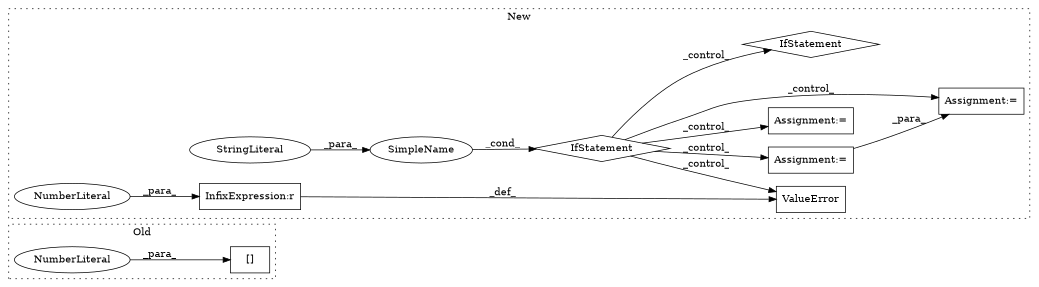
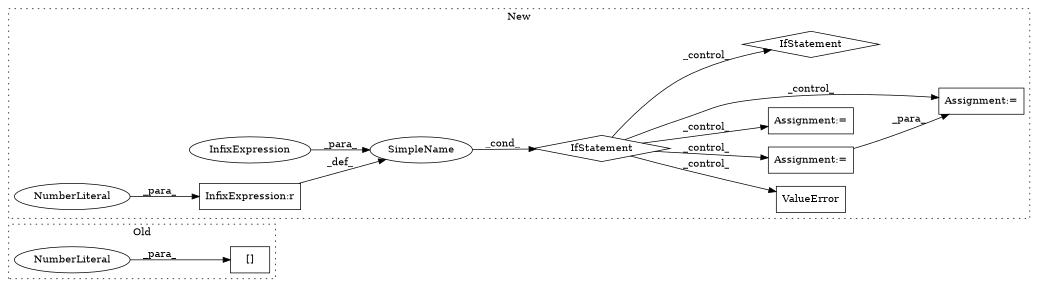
  digraph {
    rankdir=LR
    node [a=7 l=1 s=3844 shape=box]
    n1 [a=2 l="60,1" label="[]" s="2177,2238"]
    n2 [a=34 label=NumberLiteral s=2237 shape=ellipse]
    n3 [a=32 l="11,1" label=ValueError s="4255,4302"]
    n4 [a=42 label=SimpleName shape=ellipse l="" s=""]
    n5 [a=25 l="4,2" label=IfStatement s="3689,3708" shape=diamond]
    n6 [a=27 l=4 label="InfixExpression:r" s=3703]
-   n7 [a=45 l=36 label=StringLiteral s=4266 shape=ellipse]
+   n7 [a=45 l=36 label=InfixExpression s=4266 shape=ellipse]
    n8 [l=32 label="Assignment:="]
    n9 [a=34 label=NumberLiteral s=3707 shape=ellipse]
    n10 [l=29 label="Assignment:=" s=4162]
    n11 [l=14 label="Assignment:=" s=3722]
    n12 [a=25 l=32 label=IfStatement shape=diamond]
    subgraph cluster_1 {
      label=Old
      style=dotted
      n1
      n2
    }
    subgraph cluster_2 {
      label=New
      style=dotted
      n3
      n4
      n5
      n6
      n7
      n8
      n9
      n10
      n11
      n12
    }
    n2 -> n1 [label=_para_]
    n4 -> n5 [label=_cond_]
    n5 -> n3 [label=_control_]
    n5 -> n8 [label=_control_]
    n5 -> n10 [label=_control_]
    n5 -> n11 [label=_control_]
    n5 -> n12 [label=_control_]
-   n6 -> n3 [label=_def_]
+   n6 -> n4 [label=_def_]
    n7 -> n4 [label=_para_]
    n8 -> n11 [label=_para_]
    n9 -> n6 [label=_para_]
  }
